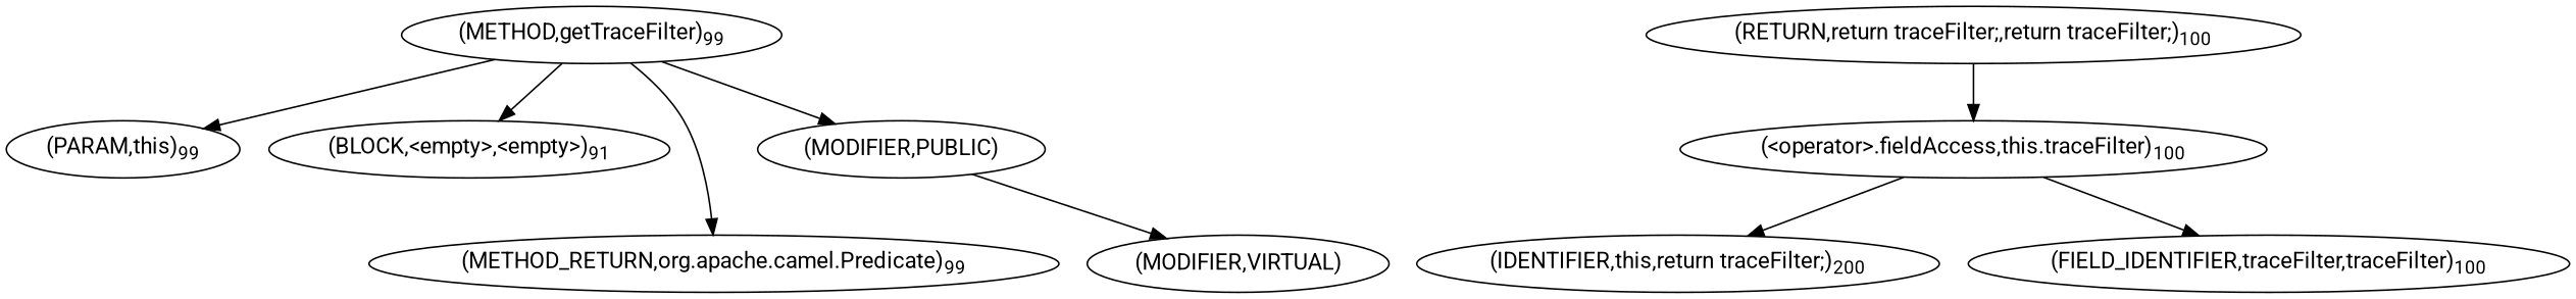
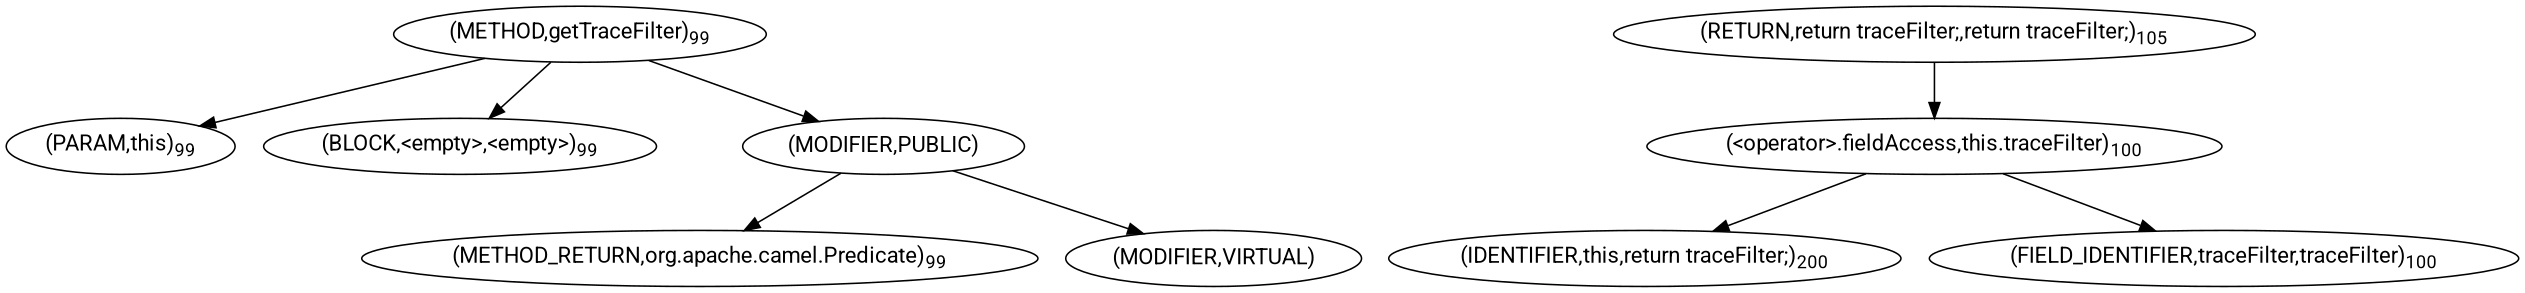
  digraph {
    fontname=Roboto
    node [fontname=Roboto]
    edge [fontname=Roboto]
    n1 [label=<(METHOD,getTraceFilter)<SUB>99</SUB>>]
    n2 [label=<(PARAM,this)<SUB>99</SUB>>]
-   n3 [label=<(BLOCK,&lt;empty&gt;,&lt;empty&gt;)<SUB>91</SUB>>]
+   n3 [label=<(BLOCK,&lt;empty&gt;,&lt;empty&gt;)<SUB>99</SUB>>]
    n4 [label=<(MODIFIER,PUBLIC)>]
    n5 [label=<(METHOD_RETURN,org.apache.camel.Predicate)<SUB>99</SUB>>]
    n6 [label=<(MODIFIER,VIRTUAL)>]
-   n7 [label=<(RETURN,return traceFilter;,return traceFilter;)<SUB>100</SUB>>]
+   n7 [label=<(RETURN,return traceFilter;,return traceFilter;)<SUB>105</SUB>>]
    n8 [label=<(&lt;operator&gt;.fieldAccess,this.traceFilter)<SUB>100</SUB>>]
    n9 [label=<(IDENTIFIER,this,return traceFilter;)<SUB>200</SUB>>]
    n10 [label=<(FIELD_IDENTIFIER,traceFilter,traceFilter)<SUB>100</SUB>>]
    n1 -> n2
    n1 -> n3
    n1 -> n4
-   n1 -> n5
+   n4 -> n5
    n4 -> n6
    n7 -> n8
    n8 -> n9
    n8 -> n10
  }
